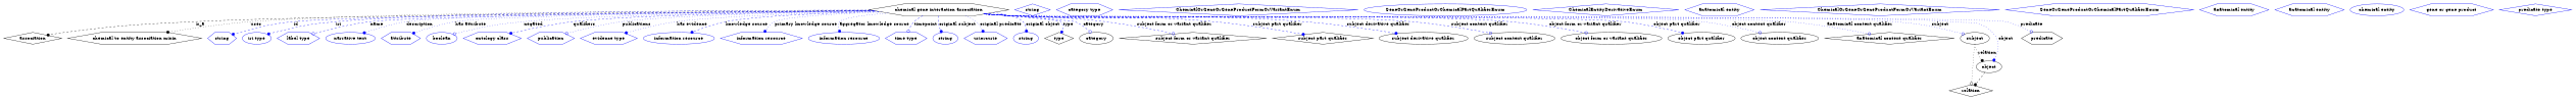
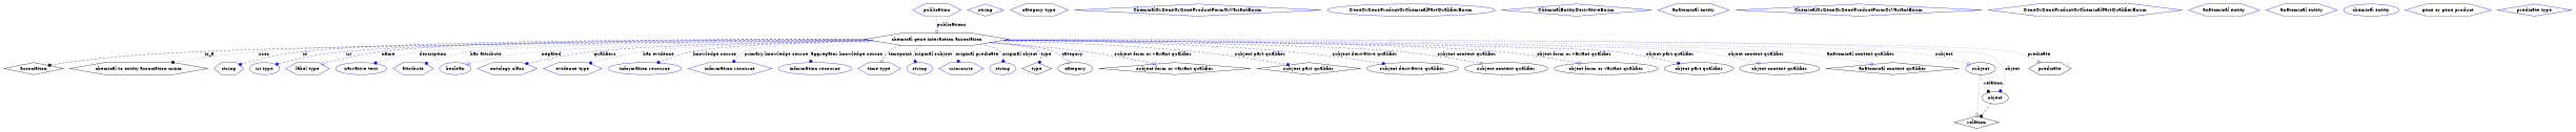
  digraph {
    node [shape=hexagon color=blue]
    edge [arrowhead=dot style=dashed color=blue]
    n1 [height=0.5 label="chemical gene interaction association" width=5.1454 color=""]
    association [height=0.5 shape=diamond width=1.7332 color=""]
    "chemical to entity association mixin" [height=0.5 width=4.9287 color=""]
    n4 [height=0.5 label=string width=1.0652]
    n5 [height=0.5 label="iri type" shape=ellipse width=1.2277]
    n6 [height=0.5 label="label type" width=1.5707]
    n7 [height=0.5 label="narrative text" shape=ellipse width=2.0943]
    n8 [height=0.5 label=attribute width=1.4443]
    n9 [height=0.5 label=boolean shape=ellipse width=1.2999]
    n10 [height=0.5 label="ontology class" width=2.1304]
    n11 [height=0.5 label=publication width=1.7332]
    n12 [height=0.5 label="evidence type" width=2.0943]
    n13 [height=0.5 label="information resource" shape=ellipse width=3.015]
    n14 [height=0.5 label="information resource" width=3.015]
    n15 [height=0.5 label="information resource" shape=ellipse width=3.015]
    n16 [height=0.5 label="time type" width=1.5346]
    n17 [height=0.5 label=string shape=ellipse width=1.0652]
    n18 [height=0.5 label=uriorcurie width=1.5887]
    n19 [height=0.5 label=string shape=ellipse width=1.0652]
    type [height=0.5 shape=diamond width=0.86659 color=""]
    category [height=0.5 shape=ellipse width=1.4263 color=""]
    "subject form or variant qualifier" [height=0.5 shape=diamond width=4.4232 color=""]
    "subject part qualifier" [height=0.5 shape=diamond width=3.015 color=""]
    "subject derivative qualifier" [height=0.5 shape=ellipse width=3.7733 color=""]
    "subject context qualifier" [height=0.5 shape=ellipse width=3.4303 color=""]
    "object form or variant qualifier" [height=0.5 shape=ellipse width=4.2788 color=""]
    "object part qualifier" [height=0.5 shape=ellipse width=2.8525 color=""]
    "object context qualifier" [height=0.5 shape=ellipse width=3.2858 color=""]
    "anatomical context qualifier" [height=0.5 shape=diamond width=3.8997 color=""]
    subject [height=0.5 shape=ellipse width=1.2277 color=""]
    object [height=0.5 shape=ellipse width=1.0832 color=""]
    predicate [height=0.5 width=1.5165 color=""]
    relation [height=0.5 shape=diamond width=1.2999 color=""]
    n34 [height=0.5 label=string shape=diamond width=1.0652]
    n35 [height=0.5 label="category type" width=2.0762]
    n36 [height=0.5 label=ChemicalOrGeneOrGeneProductFormOrVariantEnum shape=diamond width=7.1855]
    n37 [height=0.5 label=GeneOrGeneProductOrChemicalPartQualifierEnum shape=ellipse width=6.8966]
    n38 [height=0.5 label=ChemicalEntityDerivativeEnum shape=diamond width=4.3871]
    n39 [height=0.5 label="anatomical entity" width=2.5456]
    n40 [height=0.5 label=ChemicalOrGeneOrGeneProductFormOrVariantEnum shape=diamond width=7.1855]
    n41 [height=0.5 label=GeneOrGeneProductOrChemicalPartQualifierEnum width=6.8966]
    n42 [height=0.5 label="anatomical entity" width=2.5456]
    n43 [height=0.5 label="anatomical entity" width=2.5456]
    n44 [height=0.5 label="chemical entity" shape=ellipse width=2.2748]
    n45 [height=0.5 label="gene or gene product" width=3.0692]
    n46 [height=0.5 label="predicate type" shape=diamond width=2.1665]
    n1 -> association [label=is_a color=""]
    n1 -> "chemical to entity association mixin" [label=uses style=dotted color=""]
    n1 -> n4 [label=id]
    n1 -> n5 [label=iri]
    n1 -> n6 [arrowhead=odot label=name]
    n1 -> n7 [label=description style=dotted]
    n1 -> n8 [label="has attribute" style=dotted]
    n1 -> n9 [arrowhead=odot label=negated style=dotted]
    n1 -> n10 [label=qualifiers]
-   n1 -> n11 [arrowhead=odot label=publications style=dotted]
+   n11 -> n1 [arrowhead=odot label=publications style=dotted]
    n1 -> n12 [label="has evidence" style=dotted]
    n1 -> n13 [label="knowledge source"]
    n1 -> n14 [label="primary knowledge source" style=dotted]
    n1 -> n15 [label="aggregator knowledge source" style=dotted]
    n1 -> n16 [arrowhead=odot label=timepoint]
    n1 -> n17 [label="original subject"]
    n1 -> n18 [label="original predicate" style=dotted]
    n1 -> n19 [label="original object"]
    n1 -> type [label=type]
    n1 -> category [arrowhead=odot label=category]
    n1 -> "subject form or variant qualifier" [arrowhead=odot label="subject form or variant qualifier"]
    n1 -> "subject part qualifier" [label="subject part qualifier"]
    n1 -> "subject derivative qualifier" [label="subject derivative qualifier"]
    n1 -> "subject context qualifier" [arrowhead=odot label="subject context qualifier"]
    n1 -> "object form or variant qualifier" [arrowhead=odot label="object form or variant qualifier"]
    n1 -> "object part qualifier" [label="object part qualifier"]
    n1 -> "object context qualifier" [arrowhead=odot label="object context qualifier" style=dotted]
    n1 -> "anatomical context qualifier" [arrowhead=odot label="anatomical context qualifier" style=dotted]
    n1 -> subject [arrowhead=odot label=subject style=dotted]
    n1 -> object [label=object style=dotted]
    n1 -> predicate [arrowhead=odot label=predicate style=dotted]
    subject -> object [label=relation style=dotted color=""]
    subject -> relation [arrowhead=odot style=dotted color=""]
    object -> relation [color=""]
  }
